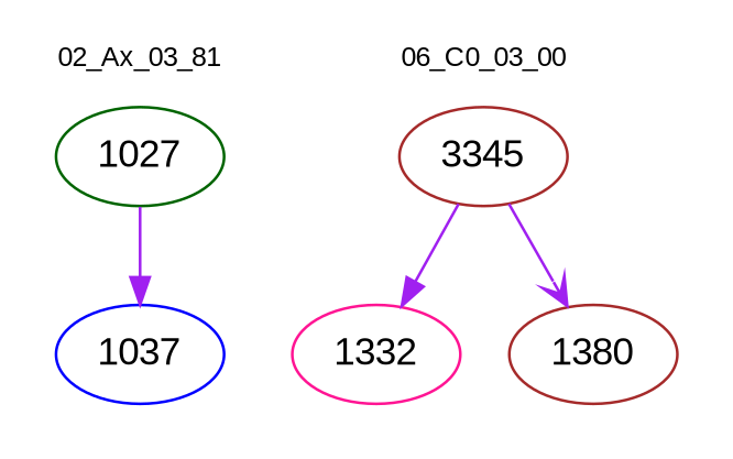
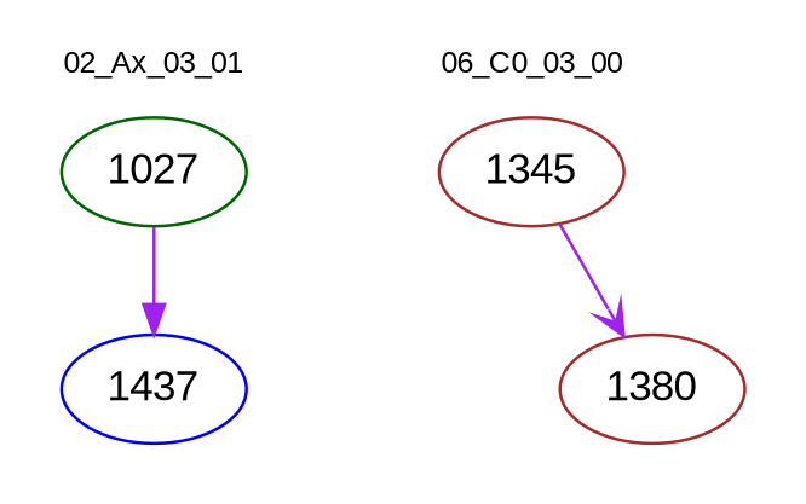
  digraph {
    fontname="Liberation Sans"
    node [color=brown fontname="Liberation Sans"]
    edge [arrowhead=normal color=purple fontname="Liberation Sans"]
    n1 [color=darkgreen label=1027]
-   n2 [color=blue label=1037]
-   n3 [label=3345]
-   n4 [color=deeppink label=1332]
+   n2 [color=blue label=1437]
+   n3 [label=1345]
    n5 [label=1380]
    subgraph cluster_1 {
      color=white
      fontsize=10
-     label="02_Ax_03_81"
+     label="02_Ax_03_01"
      n1
      n2
    }
    subgraph cluster_2 {
      color=white
      fontsize=10
      label="06_C0_03_00"
      n3
-     n4
      n5
    }
    n1 -> n2
-   n3 -> n4
    n3 -> n5 [arrowhead=vee]
  }
